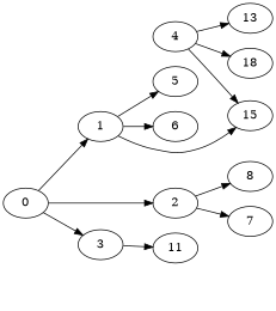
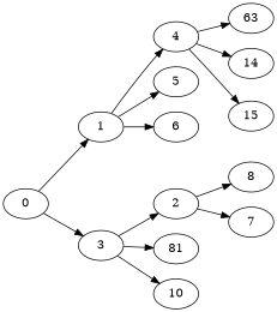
  digraph {
    "Duplicate states"=0
    GraphType=OutTree
    "Max states in OPEN"=0
    Modes="120000ms; topo-ordered tasks, ; Pruning: task equivalence, fixed order ready list, ; F-value: ; Optimisation: best schedule length (SL) optimisation on equal, "
    NumberOfTasks=16
    "Pruned using list schedule length"=10501
    "States removed from OPEN"=0
    TargetSystem="Homogeneous-2"
    "Time to schedule (ms)"=282
    "Total idle time"=81
    "Total schedule length"=565
    "Total sequential time"=1049
    "Total states created"=21812
    rankdir=LR
    node [Processor=0 Weight=47]
    edge [Weight=10]
    0 ["Finish time"=71 "Start time"=0 Weight=71]
    1 ["Finish time"=189 "Start time"=71 Weight=118]
    2 ["Finish time"=164 Processor=1 "Start time"=105 Weight=59]
    3 ["Finish time"=105 Processor=1 "Start time"=81 Weight=24]
    4 ["Finish time"=388 Processor=1 "Start time"=305 Weight=83]
    5 ["Finish time"=365 "Start time"=318]
    6 ["Finish time"=305 Processor=1 "Start time"=270 Weight=35]
    8 ["Finish time"=270 Processor=1 "Start time"=164 Weight=106]
    7 ["Finish time"=318 "Start time"=271]
-   11 ["Finish time"=424 "Start time"=365 Weight=59]
-   13 ["Finish time"=565 Processor=1 "Start time"=459 Weight=106]
+   11 ["Finish time"=424 "Start time"=365 Weight=59 label=81]
+   10 ["Finish time"=224 "Start time"=189 Weight=35]
+   13 ["Finish time"=565 Processor=1 "Start time"=459 Weight=106 label=63]
    15 ["Finish time"=459 Processor=1 "Start time"=388 Weight=71]
-   14 ["Finish time"=471 "Start time"=424 label=18]
+   14 ["Finish time"=471 "Start time"=424]
    0 -> 1
-   0 -> 2 [Weight=4]
+   3 -> 2 [Weight=4]
    0 -> 3
-   1 -> 15 [Weight=7]
+   1 -> 4 [Weight=7]
    1 -> 5
    1 -> 6 [Weight=8]
    2 -> 8 [Weight=4]
    2 -> 7 [Weight=5]
    3 -> 11 [Weight=7]
+   3 -> 10 [Weight=8]
    4 -> 13 [Weight=6]
    4 -> 15 [Weight=4]
    4 -> 14 [Weight=9]
  }
